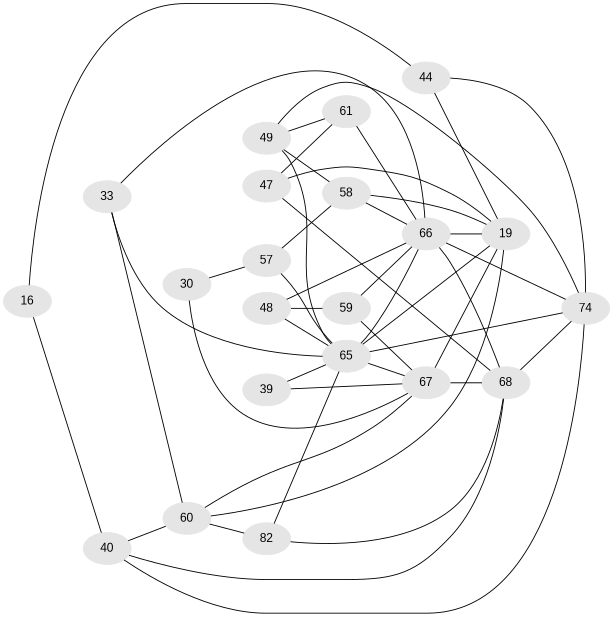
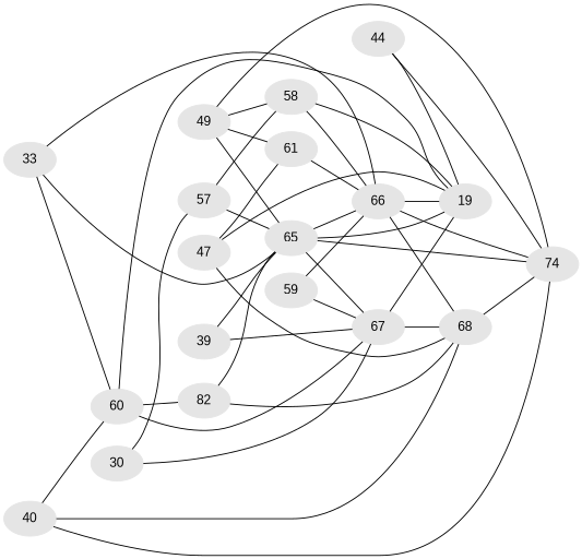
  graph {
    fontname="Liberation Sans"
    rankdir=LR
    node [color=gray90 fontname="Liberation Sans" style=filled]
    edge [fontname="Liberation Sans"]
    40 [super="+28"]
    60 [super="+14"]
    68 [super="+27+36"]
    n4 [label=74 super="+46+64+56"]
-   16
    44 [super="+18"]
    n7 [label=19 super="+15+43"]
    67 [super="+10+52"]
    57 [super="+5+55"]
    65 [super="+13+23+32+42+50+54"]
    58 [super="+29"]
    30
    n13 [label=82]
    33
    66 [super="+63+17+37"]
    39
    61 [super="+45"]
    47
-   48 [super="+26"]
    59
    49 [super="+38"]
    40 -- 60 [weight=2]
    40 -- 68 [weight=2]
    40 -- n4
    60 -- n7
    60 -- 67 [weight=2]
    60 -- n13 [weight=2]
    68 -- n4 [weight=2]
-   16 -- 40
-   16 -- 44
    44 -- n4 [weight=3]
    44 -- n7 [weight=2]
    67 -- 68 [weight=3]
    67 -- n7 [weight=2]
    57 -- 65 [weight=7]
    57 -- 58
    65 -- n4 [weight=3]
    65 -- n7 [weight=2]
    65 -- 67 [weight=3]
    65 -- 66 [weight=5]
    58 -- n7
    58 -- 66 [weight=2]
    30 -- 67 [weight=2]
    30 -- 57 [weight=2]
    n13 -- 68
    n13 -- 65
    33 -- 60
    33 -- 65
    33 -- 66 [weight=2]
    66 -- 68
    66 -- n4 [weight=2]
    66 -- n7 [weight=5]
    39 -- 67
    39 -- 65 [weight=3]
    61 -- 66 [weight=3]
    47 -- 68
    47 -- n7
    47 -- 61 [weight=2]
-   48 -- 65 [weight=3]
-   48 -- 66
-   48 -- 59 [weight=2]
    59 -- 67
    59 -- 66
    49 -- n4
    49 -- 65 [weight=2]
    49 -- 58 [weight=2]
    49 -- 61
  }
